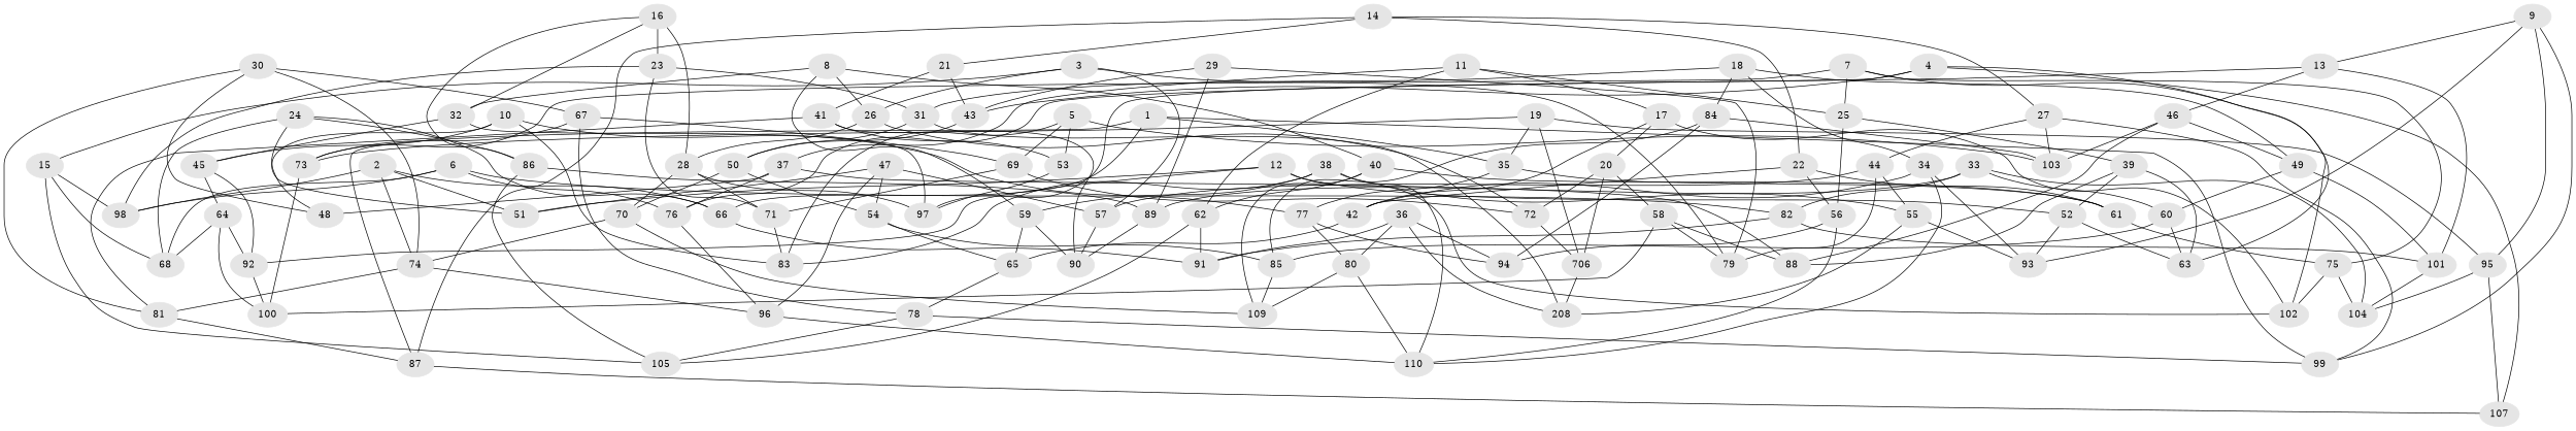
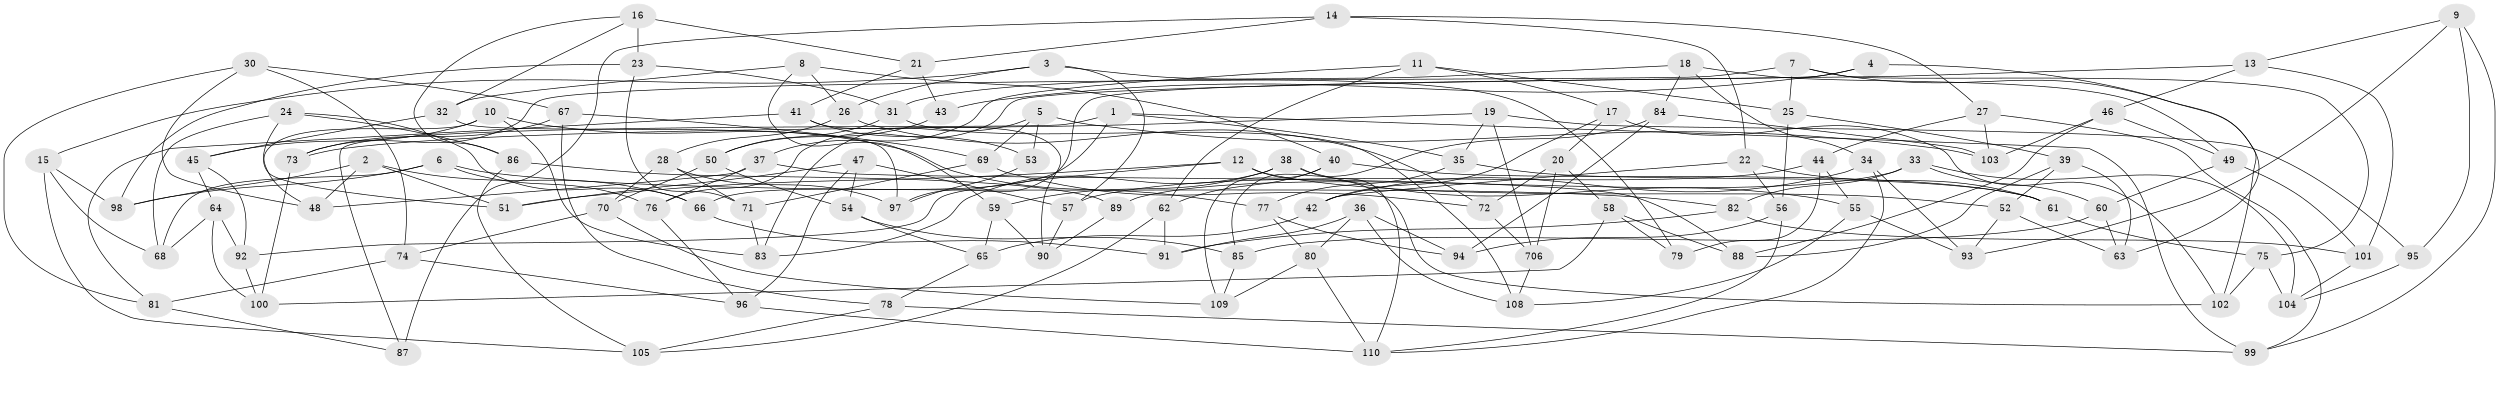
  graph {
    node [color=gray90 style=filled]
    1
    35
    66
    87
    99
    77
    61
    91
-   107
    2
    48
    51
    98
    3
    15
    26
    57
    79
    68
    105
    72
    28
    90
    4
    43
    63
    97
    50
    5
    53
    69
    83
    103
    71
    6
    76
    82
    96
    101
    7
    25
    73
    75
    102
    56
    39
    100
    104
    8
    32
    40
    59
    45
    62
    109
    65
    9
    13
    93
    95
    46
    10
    92
    64
    80
    94
    11
    17
    37
    20
    42
    88
    12
    52
    49
    14
    21
    22
    27
    41
    44
    16
    23
    86
    31
    89
    n87 [label=706]
    58
    18
    34
    84
-   108 [label=208]
+   108
    110
    60
    85
    19
    81
    24
    70
    55
    74
-   29
    30
    67
    78
    54
    33
    36
    38
    47
    1 -- 35
    1 -- 66
    1 -- 87
    1 -- 99
    35 -- 77
    35 -- 61
    66 -- 91
-   87 -- 107
    77 -- 80
    77 -- 94
    61 -- 75
    2 -- 66
-   2 -- 74
+   2 -- 48
    2 -- 51
    2 -- 98
    3 -- 15
    3 -- 26
    3 -- 57
    3 -- 79
    15 -- 98
    15 -- 68
    15 -- 105
    26 -- 72
    26 -- 28
    57 -- 90
    72 -- n87
    28 -- 97
    28 -- 71
    28 -- 70
-   4 -- 107
    4 -- 43
    4 -- 63
    4 -- 97
    43 -- 50
    50 -- 70
    50 -- 54
    5 -- 53
    5 -- 69
    5 -- 83
    5 -- 103
    53 -- 97
    69 -- 72
    69 -- 71
    71 -- 83
    6 -- 98
    6 -- 68
    6 -- 76
    6 -- 82
    76 -- 96
    82 -- 91
    82 -- 101
    96 -- 110
    101 -- 104
    7 -- 25
    7 -- 73
    7 -- 75
    7 -- 102
    25 -- 56
    25 -- 39
    73 -- 100
    75 -- 102
    75 -- 104
    56 -- 94
    56 -- 110
    39 -- 63
    39 -- 88
    39 -- 52
    8 -- 26
    8 -- 32
    8 -- 40
    8 -- 59
    32 -- 97
    32 -- 45
    40 -- 61
    40 -- 62
    40 -- 109
    59 -- 90
    59 -- 65
    45 -- 92
    45 -- 64
    62 -- 91
    62 -- 105
    65 -- 78
    9 -- 99
    9 -- 13
    9 -- 93
    9 -- 95
    13 -- 76
    13 -- 101
    13 -- 46
-   95 -- 107
    95 -- 104
    46 -- 103
    46 -- 88
    46 -- 49
    10 -- 77
    10 -- 48
    10 -- 83
    10 -- 45
    92 -- 100
    64 -- 68
    64 -- 100
    64 -- 92
    80 -- 109
    80 -- 110
    11 -- 25
    11 -- 62
    11 -- 17
    11 -- 37
    17 -- 102
    17 -- 20
    17 -- 42
    37 -- 48
    37 -- 76
    37 -- 88
    20 -- 72
    20 -- n87
    20 -- 58
    42 -- 65
    12 -- 51
    12 -- 102
    12 -- 92
    12 -- 52
    52 -- 63
    52 -- 93
    49 -- 101
    49 -- 60
    14 -- 87
    14 -- 21
    14 -- 22
    14 -- 27
    21 -- 43
    21 -- 41
    22 -- 61
    22 -- 56
    22 -- 42
    27 -- 99
    27 -- 103
    27 -- 44
    41 -- 90
    41 -- 53
    41 -- 81
    44 -- 57
    44 -- 79
    44 -- 55
    16 -- 32
-   16 -- 28
+   16 -- 21
    16 -- 23
    16 -- 86
    23 -- 98
    23 -- 71
    23 -- 31
    86 -- 105
    86 -- 89
    31 -- 50
    31 -- 108
    89 -- 90
    n87 -- 108
    58 -- 79
    58 -- 100
    58 -- 88
    18 -- 49
    18 -- 31
    18 -- 34
    18 -- 84
    34 -- 93
    34 -- 42
    34 -- 110
    84 -- 103
    84 -- 94
    84 -- 85
    60 -- 63
    60 -- 85
    85 -- 109
    19 -- 35
    19 -- 73
    19 -- 95
    19 -- n87
    81 -- 87
    24 -- 66
    24 -- 51
    24 -- 68
    24 -- 86
    70 -- 109
    70 -- 74
    55 -- 93
    55 -- 108
    74 -- 96
    74 -- 81
-   29 -- 79
-   29 -- 43
-   29 -- 89
    30 -- 48
    30 -- 81
    30 -- 74
    30 -- 67
    67 -- 69
    67 -- 73
    67 -- 78
    78 -- 99
    78 -- 105
    54 -- 65
    54 -- 85
    33 -- 82
    33 -- 104
    33 -- 89
    33 -- 60
    36 -- 91
    36 -- 80
    36 -- 94
    36 -- 108
    38 -- 83
    38 -- 59
    38 -- 110
    38 -- 55
    47 -- 51
    47 -- 57
    47 -- 96
    47 -- 54
  }
